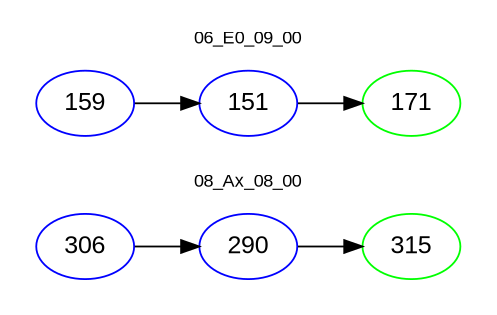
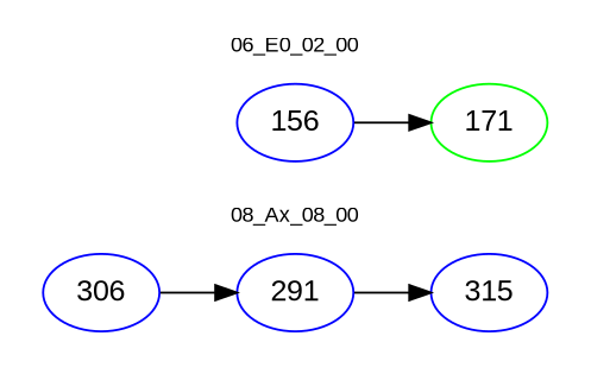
  digraph {
    fontname="Liberation Sans"
    rankdir=LR
    node [color=blue fontname="Liberation Sans"]
    edge [color=black fontname="Liberation Sans"]
    n1 [label=306]
-   n2 [label=290]
-   n3 [color=green label=315]
-   n4 [label=159]
-   n5 [label=151]
+   n2 [label=291]
+   n3 [label=315]
+   n5 [label=156]
    n6 [color=green label=171]
    subgraph cluster_1 {
      color=white
      fontsize=10
      label="08_Ax_08_00"
      n1
      n2
      n3
    }
    subgraph cluster_2 {
      color=white
      fontsize=10
-     label="06_E0_09_00"
-     n4
+     label="06_E0_02_00"
      n5
      n6
    }
    n1 -> n2
    n2 -> n3
-   n4 -> n5
    n5 -> n6
  }
